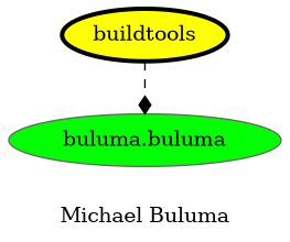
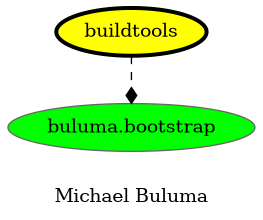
  digraph {
    label="Michael Buluma"
    fontname="DejaVu Serif"
    node [style=filled shape=ellipse fontname="DejaVu Serif"]
    buildtools [fillcolor=yellow penwidth=3 color=black]
-   "buluma.bootstrap" [fillcolor=green color=gray40 label="buluma.buluma"]
+   "buluma.bootstrap" [fillcolor=green color=gray40]
    buildtools -> "buluma.bootstrap" [style=dashed arrowhead=diamond fontname="DejaVu Serif"]
  }
